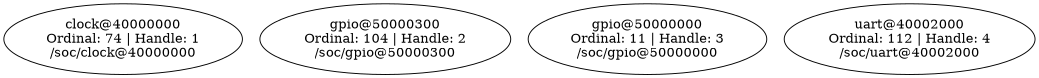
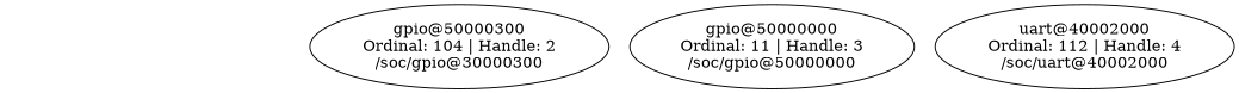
  digraph {
-   n1 [label="clock@40000000\nOrdinal: 74 | Handle: 1\n/soc/clock@40000000"]
-   n2 [label="gpio@50000300\nOrdinal: 104 | Handle: 2\n/soc/gpio@50000300"]
+   n2 [label="gpio@50000300\nOrdinal: 104 | Handle: 2\n/soc/gpio@30000300"]
    n3 [label="gpio@50000000\nOrdinal: 11 | Handle: 3\n/soc/gpio@50000000"]
    n4 [label="uart@40002000\nOrdinal: 112 | Handle: 4\n/soc/uart@40002000"]
  }
